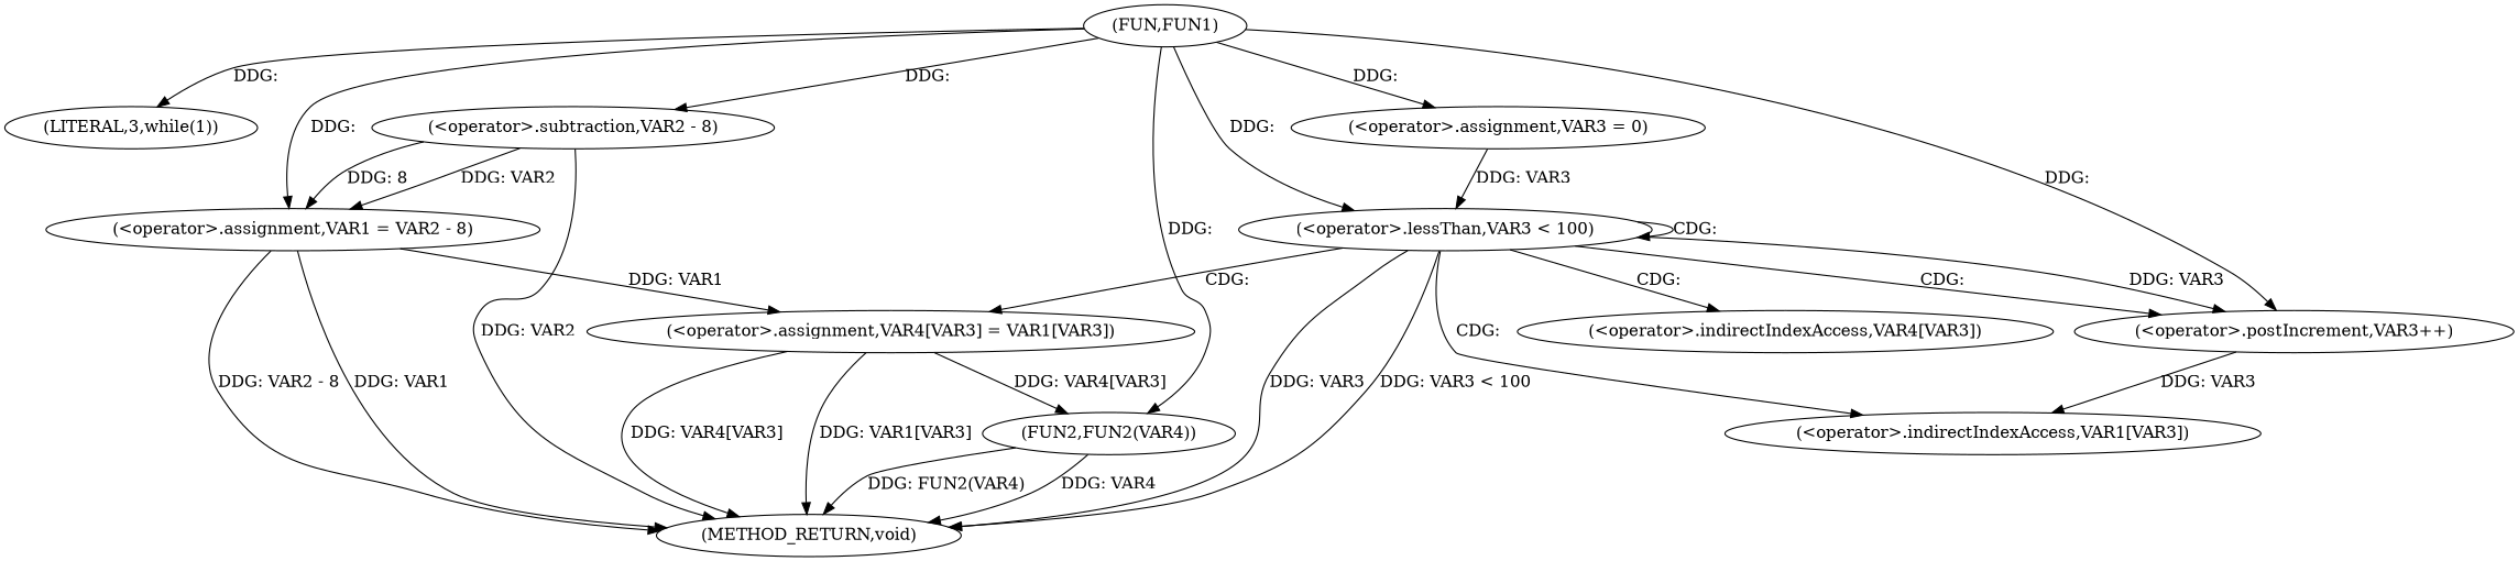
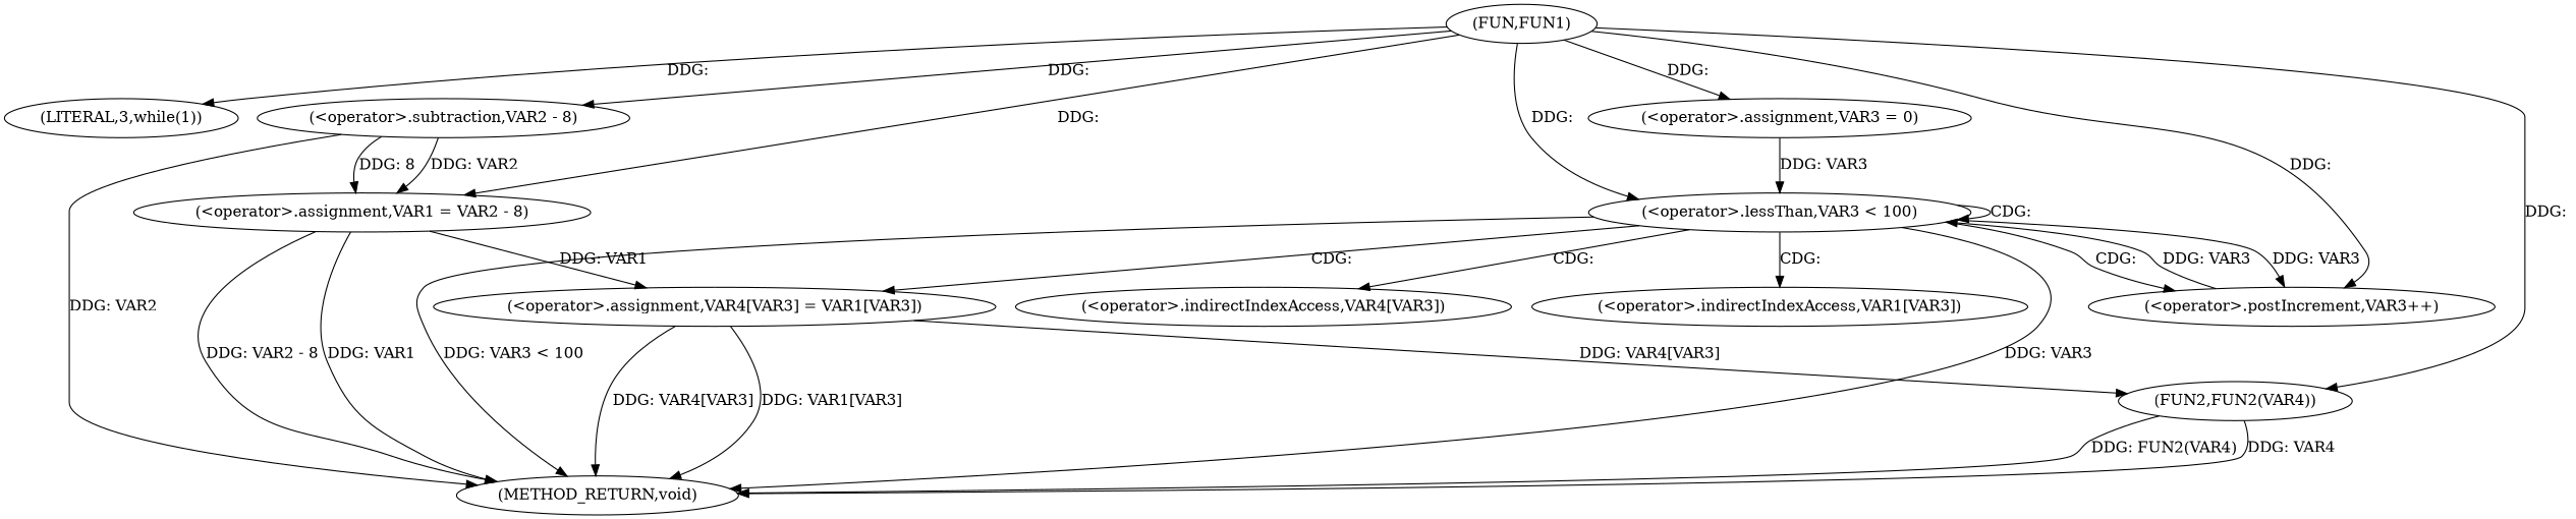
  digraph {
    n1 [label="(FUN,FUN1)"]
    n2 [label="(LITERAL,3,while(1))"]
    n3 [label="(<operator>.assignment,VAR1 = VAR2 - 8)"]
    n4 [label="(<operator>.subtraction,VAR2 - 8)"]
    n5 [label="(<operator>.assignment,VAR3 = 0)"]
    n6 [label="(<operator>.lessThan,VAR3 < 100)"]
    n7 [label="(<operator>.postIncrement,VAR3++)"]
    n8 [label="(FUN2,FUN2(VAR4))"]
    n9 [label="(METHOD_RETURN,void)"]
    n10 [label="(<operator>.assignment,VAR4[VAR3] = VAR1[VAR3])"]
    n11 [label="(<operator>.indirectIndexAccess,VAR4[VAR3])"]
    n12 [label="(<operator>.indirectIndexAccess,VAR1[VAR3])"]
    n1 -> n2 [label="DDG: "]
    n1 -> n3 [label="DDG: "]
    n1 -> n4 [label="DDG: "]
    n1 -> n5 [label="DDG: "]
    n1 -> n6 [label="DDG: "]
    n1 -> n7 [label="DDG: "]
    n1 -> n8 [label="DDG: "]
    n3 -> n9 [label="DDG: VAR1"]
    n3 -> n9 [label="DDG: VAR2 - 8"]
    n3 -> n10 [label="DDG: VAR1"]
    n4 -> n3 [label="DDG: VAR2"]
    n4 -> n3 [label="DDG: 8"]
    n4 -> n9 [label="DDG: VAR2"]
    n5 -> n6 [label="DDG: VAR3"]
    n6 -> n6 [label="CDG: "]
    n6 -> n7 [label="DDG: VAR3"]
    n6 -> n7 [label="CDG: "]
    n6 -> n9 [label="DDG: VAR3"]
    n6 -> n9 [label="DDG: VAR3 < 100"]
    n6 -> n10 [label="CDG: "]
    n6 -> n11 [label="CDG: "]
    n6 -> n12 [label="CDG: "]
-   n7 -> n12 [label="DDG: VAR3"]
+   n7 -> n6 [label="DDG: VAR3"]
    n8 -> n9 [label="DDG: VAR4"]
    n8 -> n9 [label="DDG: FUN2(VAR4)"]
    n10 -> n8 [label="DDG: VAR4[VAR3]"]
    n10 -> n9 [label="DDG: VAR4[VAR3]"]
    n10 -> n9 [label="DDG: VAR1[VAR3]"]
  }
